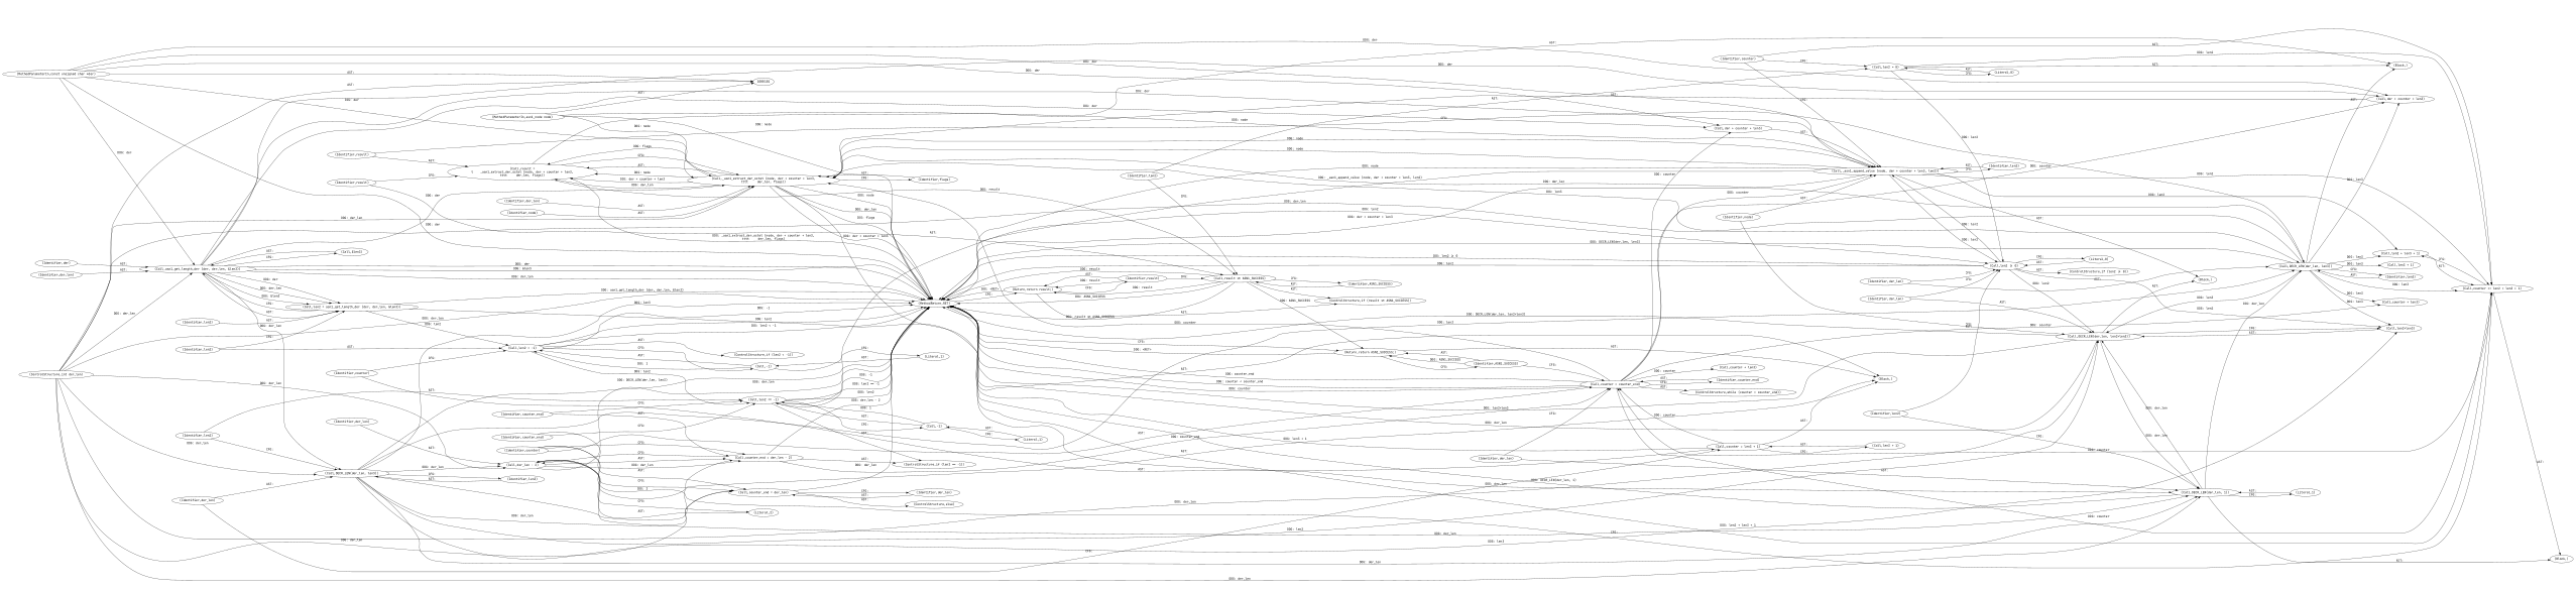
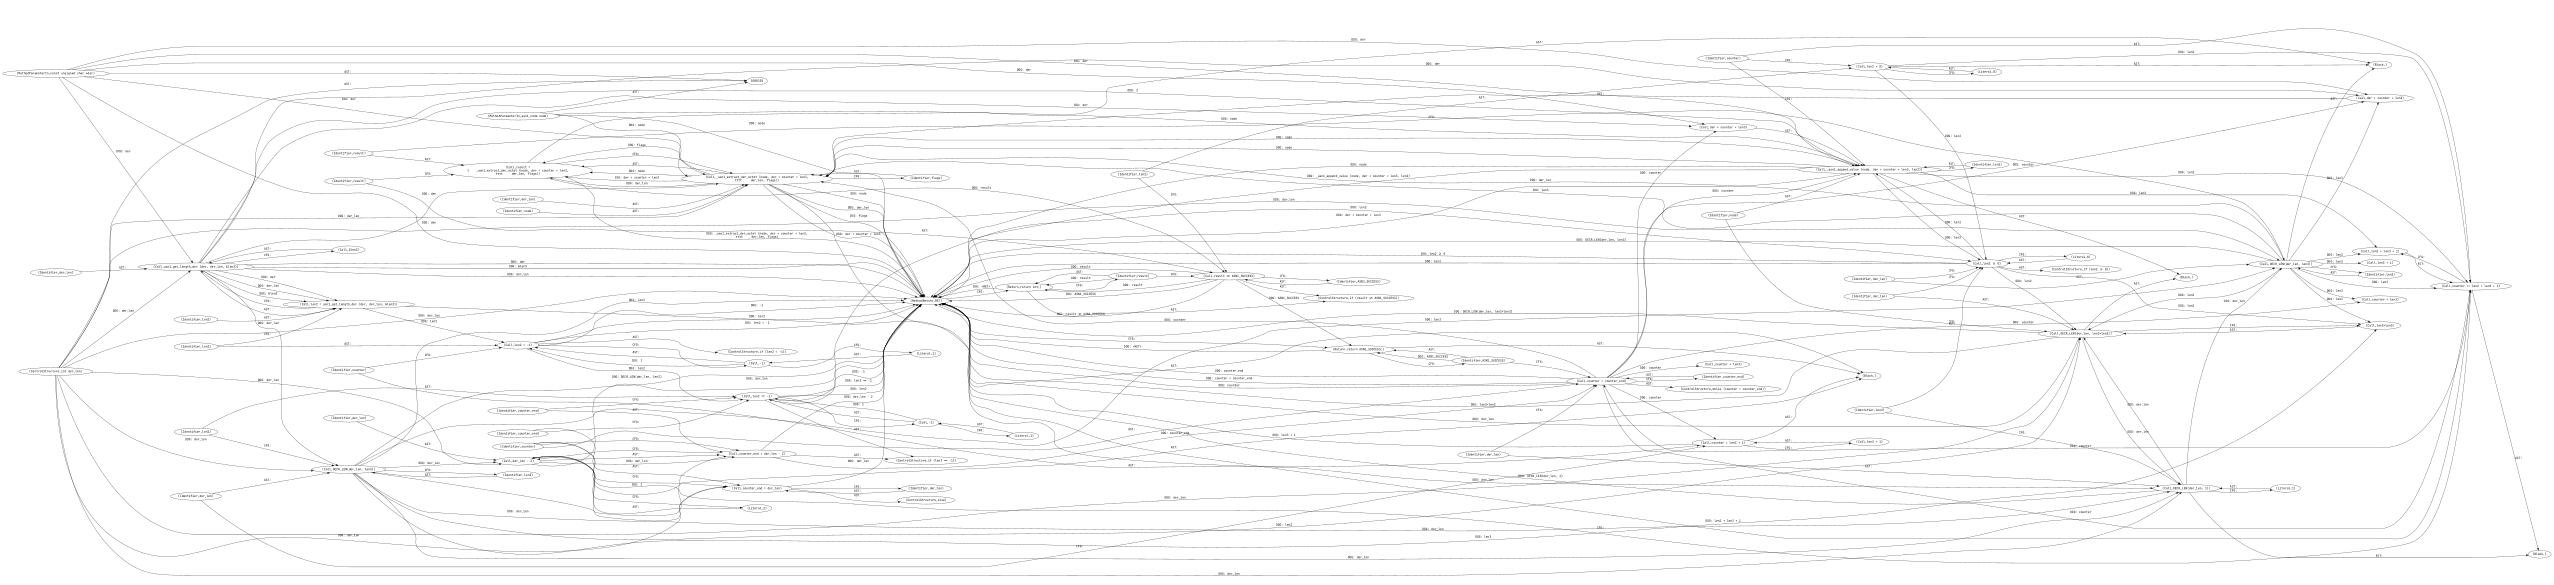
  digraph {
    fontname="JetBrains Mono"
    rankdir=LR
    node [fontname="JetBrains Mono"]
    edge [fontname="JetBrains Mono"]
    n1 [label="(Call,result =\n\t    _asn1_extract_der_octet (node, der + counter + len3,\n\t\t\t\t     der_len, flags))"]
    n2 [label="(Call,_asn1_extract_der_octet (node, der + counter + len3,\n\t\t\t\t     der_len, flags))"]
    n3 [label="(Call,result != ASN1_SUCCESS)"]
    n4 [label="(MethodReturn,RET)"]
    n5 [label="(Block,)"]
    n6 [label="(Call,_asn1_append_value (node, der + counter + len3, len2))"]
    n7 [label="(Call,DECR_LEN(der_len, 1))"]
    n8 [label="(Identifier,flags)"]
-   n9 [label="(Return,return result;)"]
+   n9 [label="(Return,return int;)"]
    n10 [label="(Return,return ASN1_SUCCESS;)"]
    n11 [label="(Identifier,ASN1_SUCCESS)"]
    n12 [label="(ControlStructure,if (result != ASN1_SUCCESS))"]
    n13 [label="(Call,counter += len2 + len3 + 1)"]
    n14 [label="(Call,len2 >= 0)"]
    n15 [label="(Block,)"]
    n16 [label="(Call,len2 + len3 + 1)"]
    n17 [label="(Identifier,len2)"]
    n18 [label="(Call,DECR_LEN(der_len, len3))"]
    n19 [label="(Call,DECR_LEN(der_len, len2+len3))"]
    n20 [label="(Block,)"]
    n21 [label="(Literal,1)"]
    n22 [label="(Call,counter < counter_end)"]
    n23 [label="(Call,len2+len3)"]
    n24 [label="(Literal,0)"]
    n25 [label="(ControlStructure,if (len2 >= 0))"]
    n26 [label="(MethodParameterIn,asn1_node node)"]
    1000101
    n28 [label="(Call,asn1_get_length_der (der, der_len, &len3))"]
    n29 [label="(Call,DECR_LEN(der_len, len3))"]
    n30 [label="(Call,len2 = asn1_get_length_der (der, der_len, &len3))"]
    n31 [label="(Call,der + counter + len3)"]
    n32 [label="(Call,&len3)"]
    n33 [label="(Call,der + counter + len3)"]
    n34 [label="(Call,der_len - 2)"]
    n35 [label="(Call,counter_end = der_len)"]
    n36 [label="(Identifier,len3)"]
    n37 [label="(Block,)"]
    n38 [label="(Call,len2 < -1)"]
    n39 [label="(MethodParameterIn,const unsigned char *der)"]
    n40 [label="(ControlStructure,int der_len)"]
    n41 [label="(Call,counter + len3)"]
    n42 [label="(Call,len3 + 1)"]
    n43 [label="(Identifier,len3)"]
    n44 [label="(Call,counter_end = der_len - 2)"]
    n45 [label="(Literal,2)"]
    n46 [label="(ControlStructure,else)"]
    n47 [label="(Identifier,der_len)"]
    n48 [label="(ControlStructure,while (counter < counter_end))"]
    n49 [label="(Identifier,counter_end)"]
    n50 [label="(Call,counter + len3)"]
    n51 [label="(Call,len2 = 0)"]
    n52 [label="(Literal,0)"]
    n53 [label="(ControlStructure,if (len2 == -1))"]
    n54 [label="(Call,len2 == -1)"]
    n55 [label="(Call,-1)"]
    n56 [label="(Literal,1)"]
    n57 [label="(Call,-1)"]
    n58 [label="(ControlStructure,if (len2 < -1))"]
    n59 [label="(Literal,1)"]
    n60 [label="(Call,counter = len3 + 1)"]
    n61 [label="(Call,len3 + 1)"]
    n62 [label="(Identifier,result)"]
    n63 [label="(Identifier,ASN1_SUCCESS)"]
    n64 [label="(Identifier,der_len)"]
    n65 [label="(Identifier,node)"]
    n66 [label="(Identifier,der_len)"]
    n67 [label="(Identifier,der_len)"]
    n68 [label="(Identifier,der_len)"]
-   n69 [label="(Identifier,der)"]
    n70 [label="(Identifier,len2)"]
    n71 [label="(Identifier,der_len)"]
    n72 [label="(Identifier,len2)"]
    n73 [label="(Identifier,len2)"]
    n74 [label="(Identifier,len2)"]
    n75 [label="(Identifier,len2)"]
    n76 [label="(Identifier,der_len)"]
    n77 [label="(Identifier,counter)"]
    n78 [label="(Identifier,counter)"]
    n79 [label="(Identifier,counter_end)"]
    n80 [label="(Identifier,counter)"]
    n81 [label="(Identifier,result)"]
    n82 [label="(Identifier,der_len)"]
    n83 [label="(Identifier,result)"]
    n84 [label="(Identifier,node)"]
    n85 [label="(Identifier,counter_end)"]
    n1 -> n2 [label="CFG: "]
    n1 -> n3 [label="DDG: result"]
    n1 -> n4 [label="DDG: _asn1_extract_der_octet (node, der + counter + len3,\n\t\t\t\t     der_len, flags)"]
    n1 -> n5 [label="AST: "]
    n2 -> n1 [label="AST: "]
    n2 -> n1 [label="DDG: node"]
    n2 -> n1 [label="DDG: der + counter + len3"]
    n2 -> n1 [label="DDG: der_len"]
    n2 -> n1 [label="DDG: flags"]
    n2 -> n4 [label="DDG: node"]
    n2 -> n4 [label="DDG: der_len"]
    n2 -> n4 [label="DDG: flags"]
    n2 -> n4 [label="DDG: der + counter + len3"]
    n2 -> n6 [label="DDG: node"]
    n2 -> n7 [label="DDG: der_len"]
    n2 -> n8 [label="CFG: "]
    n3 -> n4 [label="DDG: result != ASN1_SUCCESS"]
    n3 -> n4 [label="DDG: ASN1_SUCCESS"]
    n3 -> n4 [label="DDG: result"]
    n3 -> n9 [label="DDG: result"]
    n3 -> n10 [label="DDG: ASN1_SUCCESS"]
    n3 -> n11 [label="CFG: "]
    n3 -> n12 [label="AST: "]
    n4 -> n9 [label="CFG: "]
    n4 -> n10 [label="CFG: "]
    n6 -> n2 [label="DDG: node"]
    n6 -> n4 [label="DDG: der + counter + len3"]
    n6 -> n4 [label="DDG: _asn1_append_value (node, der + counter + len3, len2)"]
    n6 -> n4 [label="DDG: node"]
    n6 -> n13 [label="DDG: len2"]
    n6 -> n14 [label="DDG: len2"]
    n6 -> n15 [label="AST: "]
    n6 -> n16 [label="DDG: len2"]
    n6 -> n17 [label="CFG: "]
    n7 -> n4 [label="DDG: DECR_LEN(der_len, 1)"]
    n7 -> n18 [label="DDG: der_len"]
    n7 -> n19 [label="DDG: der_len"]
    n7 -> n20 [label="AST: "]
    n7 -> n21 [label="CFG: "]
    n8 -> n2 [label="AST: "]
    n9 -> n4 [label="DDG: <RET>"]
    n9 -> n12 [label="AST: "]
    n9 -> n62 [label="CFG: "]
    n10 -> n4 [label="DDG: <RET>"]
    n10 -> n37 [label="AST: "]
    n10 -> n63 [label="CFG: "]
    n11 -> n3 [label="AST: "]
    n13 -> n4 [label="DDG: len2 + len3 + 1"]
    n13 -> n16 [label="CFG: "]
    n13 -> n20 [label="AST: "]
    n13 -> n22 [label="DDG: counter"]
    n14 -> n4 [label="DDG: len2 >= 0"]
    n14 -> n4 [label="DDG: len2"]
    n14 -> n6 [label="DDG: len2"]
    n14 -> n19 [label="DDG: len2"]
    n14 -> n23 [label="DDG: len2"]
    n14 -> n24 [label="CFG: "]
    n14 -> n25 [label="AST: "]
    n16 -> n13 [label="AST: "]
    n17 -> n6 [label="AST: "]
    n18 -> n2 [label="DDG: der_len"]
    n18 -> n2 [label="DDG: len3"]
    n18 -> n4 [label="DDG: DECR_LEN(der_len, len3)"]
    n18 -> n5 [label="AST: "]
    n18 -> n13 [label="DDG: len3"]
    n18 -> n16 [label="DDG: len3"]
    n18 -> n19 [label="DDG: len3"]
    n18 -> n23 [label="DDG: len3"]
    n18 -> n31 [label="DDG: len3"]
    n18 -> n41 [label="DDG: len3"]
    n18 -> n42 [label="DDG: len3"]
    n18 -> n43 [label="CFG: "]
    n19 -> n4 [label="DDG: len2+len3"]
    n19 -> n4 [label="DDG: der_len"]
    n19 -> n4 [label="DDG: DECR_LEN(der_len, len2+len3)"]
    n19 -> n7 [label="DDG: der_len"]
    n19 -> n15 [label="AST: "]
    n19 -> n23 [label="CFG: "]
    n21 -> n7 [label="AST: "]
    n22 -> n2 [label="DDG: counter"]
    n22 -> n4 [label="DDG: counter_end"]
    n22 -> n4 [label="DDG: counter < counter_end"]
    n22 -> n4 [label="DDG: counter"]
    n22 -> n6 [label="DDG: counter"]
    n22 -> n13 [label="DDG: counter"]
    n22 -> n31 [label="DDG: counter"]
    n22 -> n33 [label="DDG: counter"]
    n22 -> n41 [label="DDG: counter"]
    n22 -> n48 [label="AST: "]
    n22 -> n49 [label="CFG: "]
    n22 -> n50 [label="DDG: counter"]
    n23 -> n19 [label="AST: "]
    n24 -> n14 [label="AST: "]
    n26 -> n2 [label="DDG: node"]
    n26 -> n4 [label="DDG: node"]
    n26 -> n6 [label="DDG: node"]
    n26 -> 1000101 [label="AST: "]
    n28 -> n2 [label="DDG: der"]
    n28 -> n4 [label="DDG: &len3"]
    n28 -> n4 [label="DDG: der"]
    n28 -> n4 [label="DDG: der_len"]
-   n28 -> n6 [label="DDG: der"]
+   n28 -> n6 [label="DDG: 2"]
    n28 -> n29 [label="DDG: der_len"]
    n28 -> n30 [label="AST: "]
    n28 -> n30 [label="DDG: der"]
    n28 -> n30 [label="DDG: der_len"]
    n28 -> n30 [label="DDG: &len3"]
    n28 -> n31 [label="DDG: der"]
    n28 -> n32 [label="CFG: "]
    n28 -> n33 [label="DDG: der"]
    n29 -> n4 [label="DDG: len3"]
    n29 -> n4 [label="DDG: DECR_LEN(der_len, len3)"]
    n29 -> n7 [label="DDG: der_len"]
    n29 -> n18 [label="DDG: len3"]
    n29 -> n19 [label="DDG: len3"]
    n29 -> n23 [label="DDG: len3"]
    n29 -> n34 [label="DDG: der_len"]
    n29 -> n35 [label="DDG: der_len"]
    n29 -> n36 [label="CFG: "]
    n29 -> n37 [label="AST: "]
-   n30 -> n4 [label="DDG: asn1_get_length_der (der, der_len, &len3)"]
    n30 -> n28 [label="CFG: "]
    n30 -> n37 [label="AST: "]
    n30 -> n38 [label="DDG: len2"]
    n31 -> n2 [label="AST: "]
    n32 -> n28 [label="AST: "]
    n33 -> n6 [label="AST: "]
    n34 -> n4 [label="DDG: der_len"]
    n34 -> n7 [label="DDG: der_len"]
    n34 -> n44 [label="AST: "]
    n34 -> n44 [label="DDG: der_len"]
    n34 -> n44 [label="DDG: 2"]
    n34 -> n45 [label="CFG: "]
    n35 -> n4 [label="DDG: der_len"]
    n35 -> n46 [label="AST: "]
    n35 -> n47 [label="CFG: "]
    n36 -> n29 [label="AST: "]
    n38 -> n4 [label="DDG: len2"]
    n38 -> n4 [label="DDG: len2 < -1"]
    n38 -> n4 [label="DDG: -1"]
    n38 -> n54 [label="DDG: len2"]
    n38 -> n57 [label="CFG: "]
    n38 -> n58 [label="AST: "]
    n39 -> n2 [label="DDG: der"]
    n39 -> n4 [label="DDG: der"]
    n39 -> n6 [label="DDG: der"]
    n39 -> 1000101 [label="AST: "]
    n39 -> n28 [label="DDG: der"]
    n39 -> n31 [label="DDG: der"]
    n39 -> n33 [label="DDG: der"]
    n40 -> n2 [label="DDG: der_len"]
    n40 -> n4 [label="DDG: der_len"]
    n40 -> n7 [label="DDG: der_len"]
    n40 -> n18 [label="DDG: der_len"]
    n40 -> n19 [label="DDG: der_len"]
    n40 -> 1000101 [label="AST: "]
    n40 -> n28 [label="DDG: der_len"]
    n40 -> n29 [label="DDG: der_len"]
    n40 -> n34 [label="DDG: der_len"]
    n40 -> n35 [label="DDG: der_len"]
    n43 -> n18 [label="AST: "]
    n44 -> n4 [label="DDG: der_len - 2"]
    n44 -> n22 [label="DDG: counter_end"]
    n44 -> n34 [label="CFG: "]
    n44 -> n53 [label="AST: "]
    n45 -> n34 [label="AST: "]
    n47 -> n35 [label="AST: "]
    n49 -> n22 [label="AST: "]
    n51 -> n5 [label="AST: "]
    n51 -> n13 [label="DDG: len2"]
    n51 -> n14 [label="DDG: len2"]
    n51 -> n52 [label="CFG: "]
    n52 -> n51 [label="AST: "]
    n54 -> n4 [label="DDG: -1"]
    n54 -> n4 [label="DDG: len2 == -1"]
    n54 -> n4 [label="DDG: len2"]
    n54 -> n14 [label="DDG: len2"]
    n54 -> n53 [label="AST: "]
    n54 -> n55 [label="CFG: "]
    n55 -> n54 [label="AST: "]
    n55 -> n54 [label="DDG: 1"]
    n55 -> n56 [label="CFG: "]
    n56 -> n55 [label="AST: "]
    n57 -> n38 [label="AST: "]
    n57 -> n38 [label="DDG: 1"]
    n57 -> n59 [label="CFG: "]
    n59 -> n57 [label="AST: "]
    n60 -> n4 [label="DDG: len3 + 1"]
-   n60 -> n22 [label="DDG: counter"]
+   n22 -> n60 [label="DDG: counter"]
    n60 -> n37 [label="AST: "]
    n60 -> n61 [label="CFG: "]
    n61 -> n60 [label="AST: "]
    n62 -> n3 [label="CFG: "]
    n62 -> n9 [label="AST: "]
    n62 -> n9 [label="DDG: result"]
    n63 -> n10 [label="AST: "]
    n63 -> n10 [label="DDG: ASN1_SUCCESS"]
    n63 -> n22 [label="CFG: "]
    n64 -> n29 [label="AST: "]
    n64 -> n60 [label="CFG: "]
    n65 -> n6 [label="AST: "]
    n65 -> n19 [label="CFG: "]
    n66 -> n14 [label="CFG: "]
    n66 -> n18 [label="AST: "]
    n67 -> n7 [label="AST: "]
    n67 -> n22 [label="CFG: "]
    n68 -> n34 [label="AST: "]
-   n69 -> n28 [label="AST: "]
    n70 -> n29 [label="CFG: "]
    n70 -> n54 [label="AST: "]
    n71 -> n28 [label="AST: "]
    n72 -> n3 [label="CFG: "]
    n72 -> n51 [label="AST: "]
    n73 -> n30 [label="CFG: "]
    n73 -> n38 [label="AST: "]
    n74 -> n7 [label="CFG: "]
    n74 -> n14 [label="AST: "]
    n75 -> n30 [label="AST: "]
    n76 -> n14 [label="CFG: "]
    n76 -> n19 [label="AST: "]
    n77 -> n13 [label="CFG: "]
    n77 -> n22 [label="AST: "]
    n77 -> n35 [label="CFG: "]
    n77 -> n44 [label="CFG: "]
    n78 -> n38 [label="CFG: "]
    n78 -> n60 [label="AST: "]
    n79 -> n44 [label="AST: "]
    n79 -> n54 [label="CFG: "]
    n80 -> n6 [label="CFG: "]
    n80 -> n13 [label="AST: "]
    n80 -> n51 [label="CFG: "]
    n81 -> n1 [label="AST: "]
    n81 -> n18 [label="CFG: "]
    n82 -> n2 [label="AST: "]
    n83 -> n1 [label="CFG: "]
    n83 -> n3 [label="AST: "]
    n84 -> n2 [label="AST: "]
    n85 -> n35 [label="AST: "]
    n85 -> n54 [label="CFG: "]
  }
